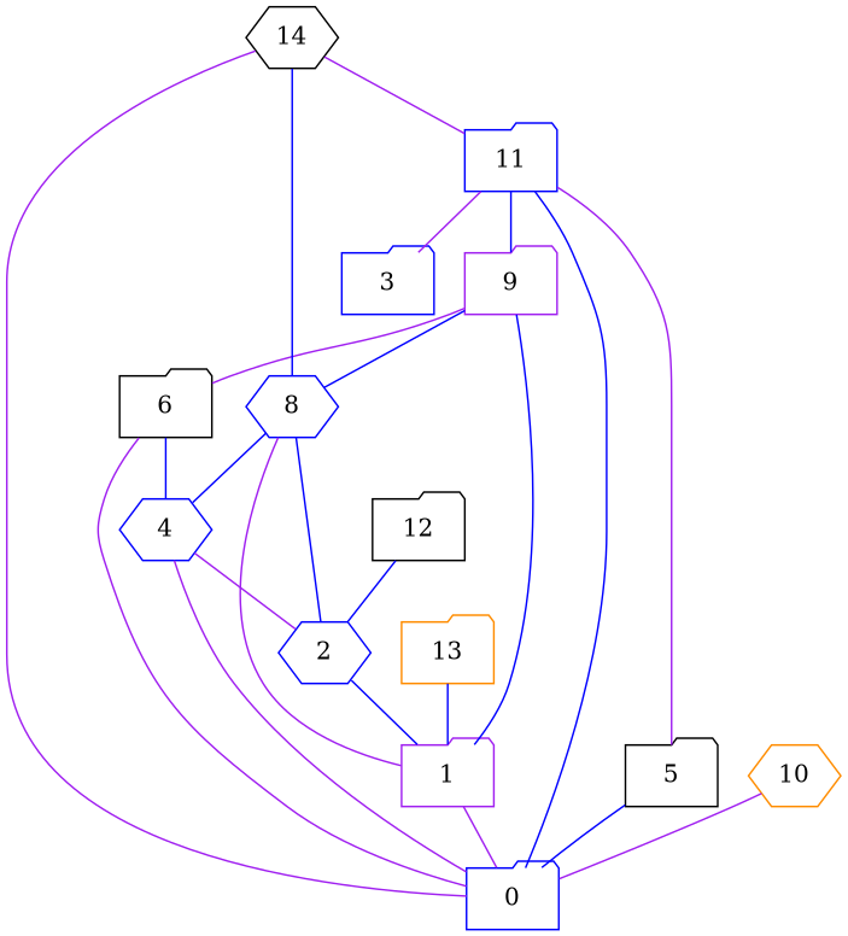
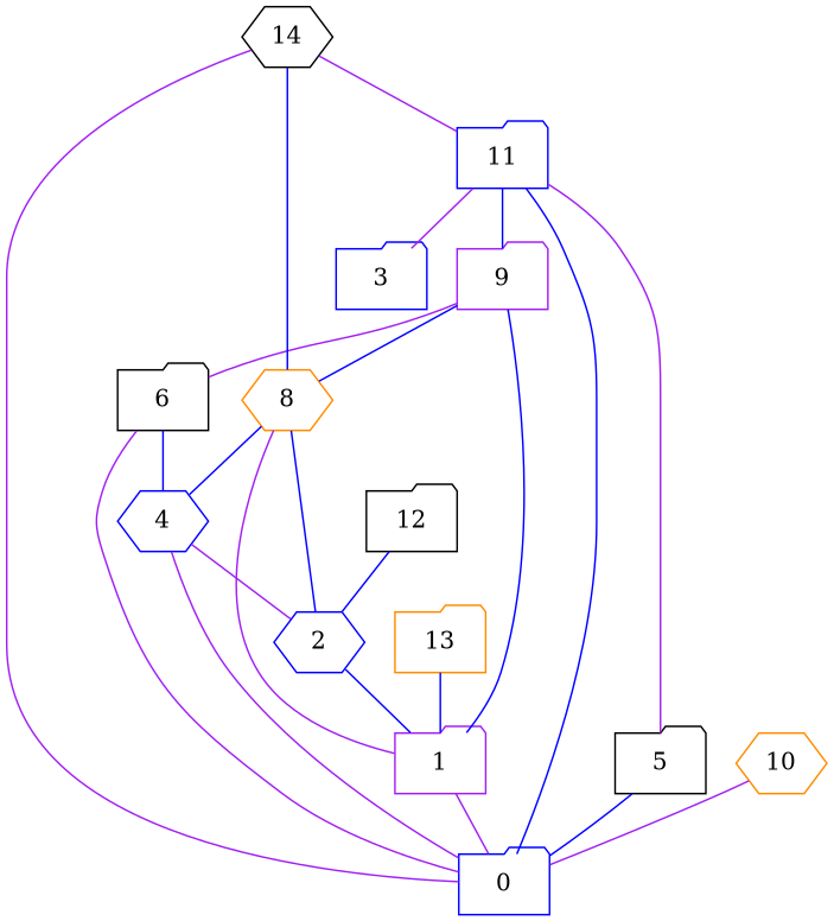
  digraph {
    rankdir=BT
    node [color=blue shape=folder]
    edge [arrowhead=both color=blue]
    1 [color=purple]
    0
    4 [shape=hexagon]
    5 [color=black]
    6 [color=black]
    10 [color=darkorange shape=hexagon]
    11
    14 [color=black shape=hexagon]
    2 [shape=hexagon]
-   8 [shape=hexagon]
+   8 [color=darkorange shape=hexagon]
    9 [color=purple]
    13 [color=darkorange]
    3
    12 [color=black]
    1 -> 2
    1 -> 8 [color=purple]
    1 -> 9
    1 -> 13
    0 -> 1 [color=purple]
    0 -> 4 [color=purple]
-   0 -> 5
+   5 -> 0
    0 -> 6 [color=purple]
    0 -> 10 [color=purple]
    0 -> 11
    0 -> 14 [color=purple]
    4 -> 6
    4 -> 8
    5 -> 11 [color=purple]
    6 -> 9 [color=purple]
    11 -> 14 [color=purple]
    2 -> 4 [color=purple]
    2 -> 8
    2 -> 12
    8 -> 14
    8 -> 9
    9 -> 11
    3 -> 11 [color=purple]
  }
